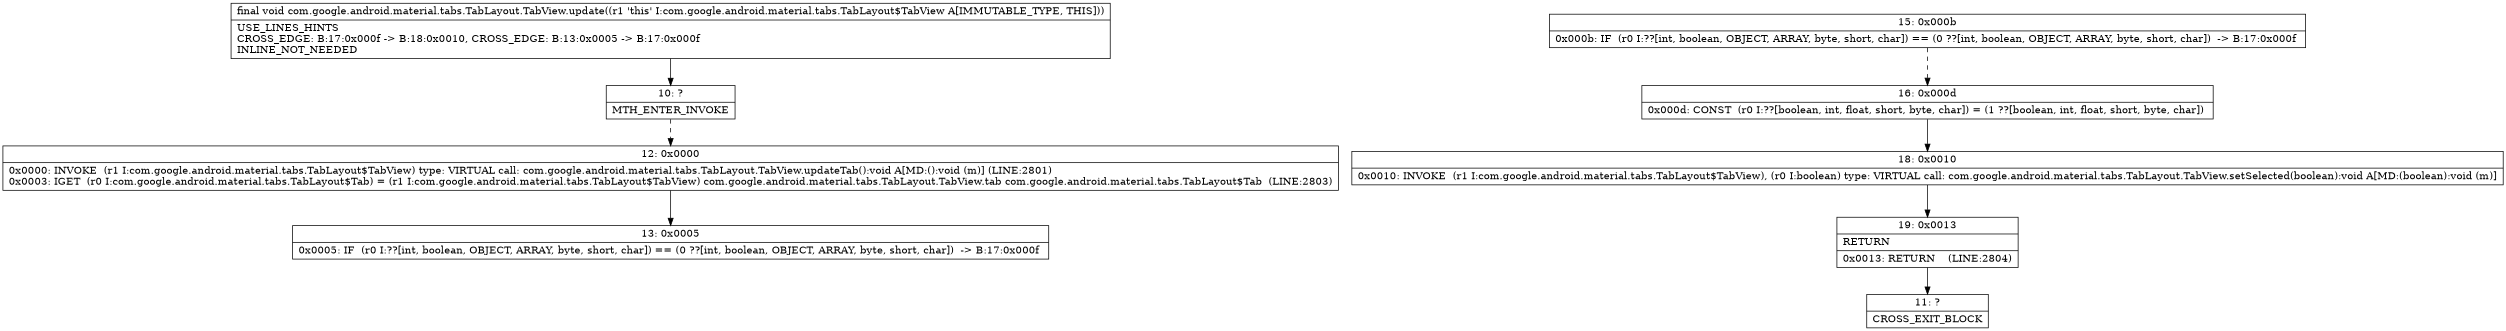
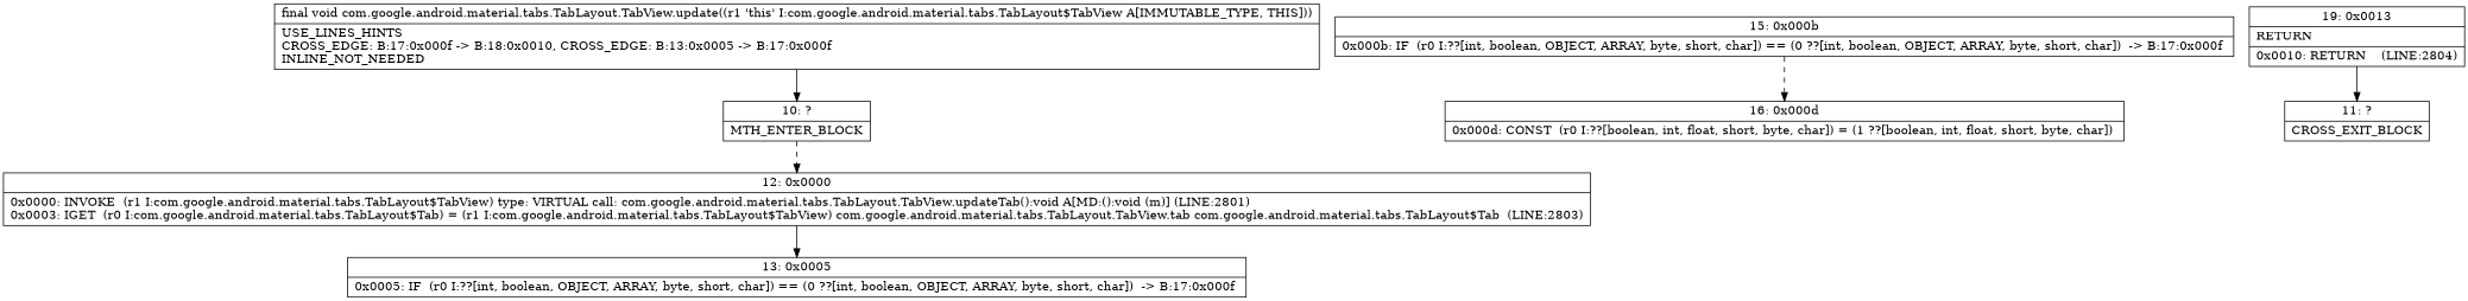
  digraph {
    node [shape=record]
-   n1 [label="{10\:\ ?|MTH_ENTER_INVOKE\l}"]
+   n1 [label="{10\:\ ?|MTH_ENTER_BLOCK\l}"]
    n2 [label="{12\:\ 0x0000|0x0000: INVOKE  (r1 I:com.google.android.material.tabs.TabLayout$TabView) type: VIRTUAL call: com.google.android.material.tabs.TabLayout.TabView.updateTab():void A[MD:():void (m)] (LINE:2801)\l0x0003: IGET  (r0 I:com.google.android.material.tabs.TabLayout$Tab) = (r1 I:com.google.android.material.tabs.TabLayout$TabView) com.google.android.material.tabs.TabLayout.TabView.tab com.google.android.material.tabs.TabLayout$Tab  (LINE:2803)\l}"]
    n3 [label="{13\:\ 0x0005|0x0005: IF  (r0 I:??[int, boolean, OBJECT, ARRAY, byte, short, char]) == (0 ??[int, boolean, OBJECT, ARRAY, byte, short, char])  \-\> B:17:0x000f \l}"]
    n4 [label="{15\:\ 0x000b|0x000b: IF  (r0 I:??[int, boolean, OBJECT, ARRAY, byte, short, char]) == (0 ??[int, boolean, OBJECT, ARRAY, byte, short, char])  \-\> B:17:0x000f \l}"]
    n5 [label="{16\:\ 0x000d|0x000d: CONST  (r0 I:??[boolean, int, float, short, byte, char]) = (1 ??[boolean, int, float, short, byte, char]) \l}"]
-   n6 [label="{18\:\ 0x0010|0x0010: INVOKE  (r1 I:com.google.android.material.tabs.TabLayout$TabView), (r0 I:boolean) type: VIRTUAL call: com.google.android.material.tabs.TabLayout.TabView.setSelected(boolean):void A[MD:(boolean):void (m)]\l}"]
-   n7 [label="{19\:\ 0x0013|RETURN\l|0x0013: RETURN    (LINE:2804)\l}"]
+   n7 [label="{19\:\ 0x0013|RETURN\l|0x0010: RETURN    (LINE:2804)\l}"]
    n8 [label="{11\:\ ?|CROSS_EXIT_BLOCK\l}"]
    n9 [label="{final void com.google.android.material.tabs.TabLayout.TabView.update((r1 'this' I:com.google.android.material.tabs.TabLayout$TabView A[IMMUTABLE_TYPE, THIS]))  | USE_LINES_HINTS\lCROSS_EDGE: B:17:0x000f \-\> B:18:0x0010, CROSS_EDGE: B:13:0x0005 \-\> B:17:0x000f\lINLINE_NOT_NEEDED\l}"]
    n1 -> n2 [style=dashed]
    n2 -> n3
    n4 -> n5 [style=dashed]
-   n5 -> n6
-   n6 -> n7
    n7 -> n8
    n9 -> n1
  }
